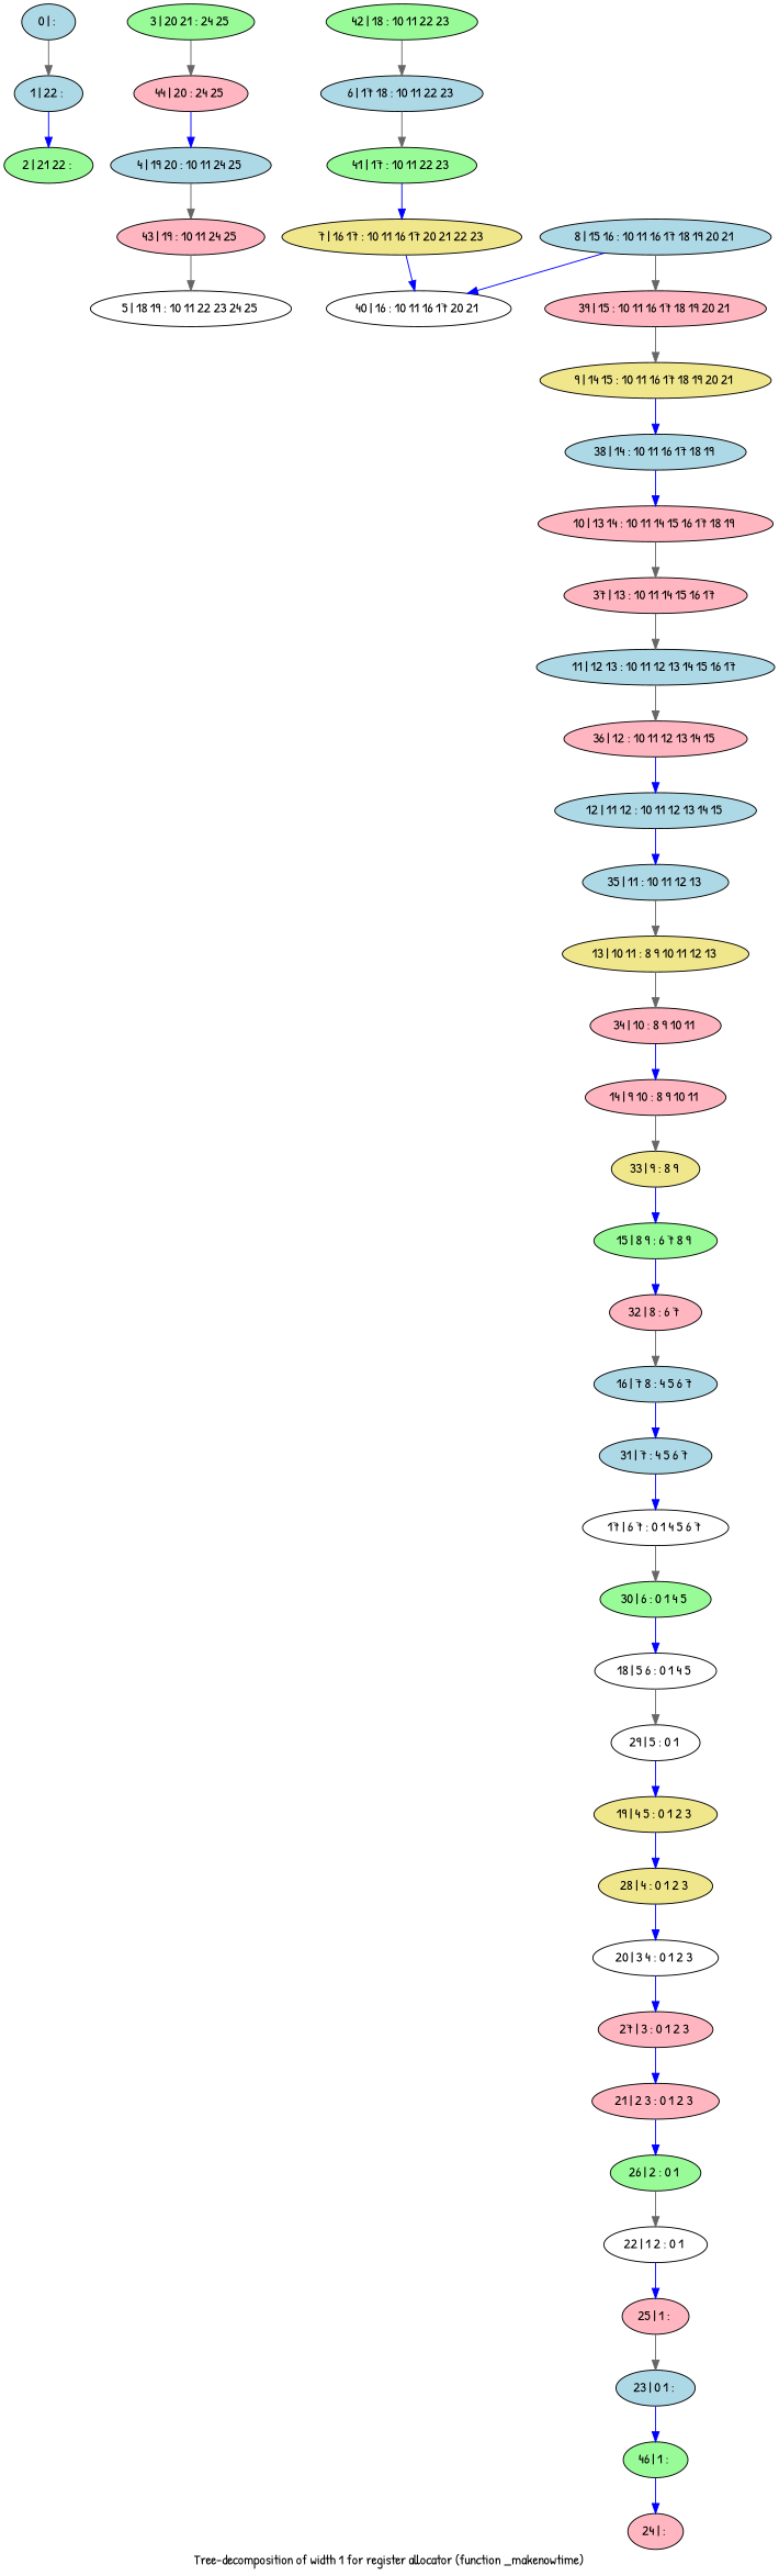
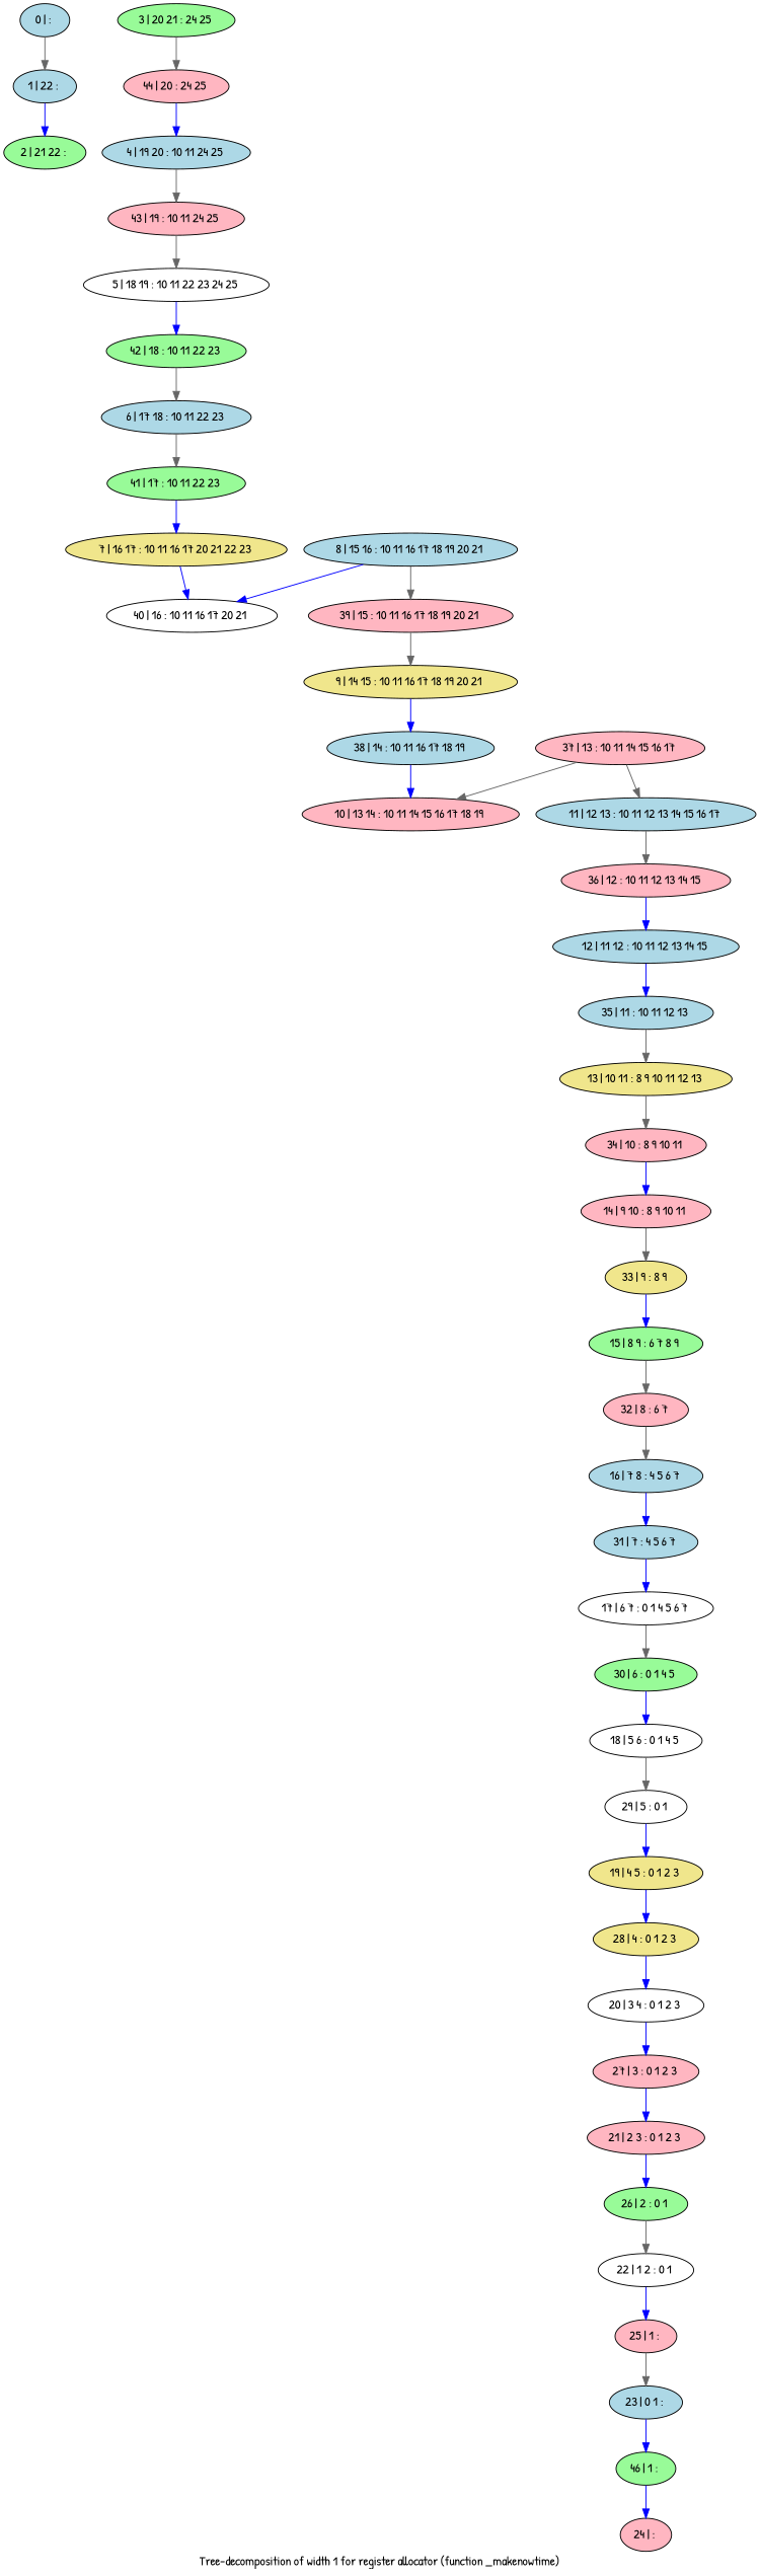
  digraph {
    fontname="Patrick Hand"
    label="Tree-decomposition of width 1 for register allocator (function _makenowtime)"
    node [fillcolor=lightpink fontname="Patrick Hand" style=filled]
    edge [color=blue fontname="Patrick Hand"]
    n1 [fillcolor=lightblue label="0 | : "]
    n2 [fillcolor=lightblue label="1 | 22 : "]
    n3 [fillcolor=palegreen label="2 | 21 22 : "]
    n4 [fillcolor=palegreen label="3 | 20 21 : 24 25 "]
    n5 [label="44 | 20 : 24 25 "]
    n6 [fillcolor=lightblue label="4 | 19 20 : 10 11 24 25 "]
    n7 [label="43 | 19 : 10 11 24 25 "]
    n8 [fillcolor=white label="5 | 18 19 : 10 11 22 23 24 25 "]
    n9 [fillcolor=palegreen label="42 | 18 : 10 11 22 23 "]
    n10 [fillcolor=lightblue label="6 | 17 18 : 10 11 22 23 "]
    n11 [fillcolor=palegreen label="41 | 17 : 10 11 22 23 "]
    n12 [fillcolor=khaki label="7 | 16 17 : 10 11 16 17 20 21 22 23 "]
    n13 [fillcolor=white label="40 | 16 : 10 11 16 17 20 21 "]
    n14 [fillcolor=lightblue label="8 | 15 16 : 10 11 16 17 18 19 20 21 "]
    n15 [label="39 | 15 : 10 11 16 17 18 19 20 21 "]
    n16 [fillcolor=khaki label="9 | 14 15 : 10 11 16 17 18 19 20 21 "]
    n17 [fillcolor=lightblue label="38 | 14 : 10 11 16 17 18 19 "]
    n18 [label="10 | 13 14 : 10 11 14 15 16 17 18 19 "]
    n19 [label="37 | 13 : 10 11 14 15 16 17 "]
    n20 [fillcolor=lightblue label="11 | 12 13 : 10 11 12 13 14 15 16 17 "]
    n21 [label="36 | 12 : 10 11 12 13 14 15 "]
    n22 [fillcolor=lightblue label="12 | 11 12 : 10 11 12 13 14 15 "]
    n23 [fillcolor=lightblue label="35 | 11 : 10 11 12 13 "]
    n24 [fillcolor=khaki label="13 | 10 11 : 8 9 10 11 12 13 "]
    n25 [label="34 | 10 : 8 9 10 11 "]
    n26 [label="14 | 9 10 : 8 9 10 11 "]
    n27 [fillcolor=khaki label="33 | 9 : 8 9 "]
    n28 [fillcolor=palegreen label="15 | 8 9 : 6 7 8 9 "]
    n29 [label="32 | 8 : 6 7 "]
    n30 [fillcolor=lightblue label="16 | 7 8 : 4 5 6 7 "]
    n31 [fillcolor=lightblue label="31 | 7 : 4 5 6 7 "]
    n32 [fillcolor=white label="17 | 6 7 : 0 1 4 5 6 7 "]
    n33 [fillcolor=palegreen label="30 | 6 : 0 1 4 5 "]
    n34 [fillcolor=white label="18 | 5 6 : 0 1 4 5 "]
    n35 [fillcolor=white label="29 | 5 : 0 1 "]
    n36 [fillcolor=khaki label="19 | 4 5 : 0 1 2 3 "]
    n37 [fillcolor=khaki label="28 | 4 : 0 1 2 3 "]
    n38 [fillcolor=white label="20 | 3 4 : 0 1 2 3 "]
    n39 [label="27 | 3 : 0 1 2 3 "]
    n40 [label="21 | 2 3 : 0 1 2 3 "]
    n41 [fillcolor=palegreen label="26 | 2 : 0 1 "]
    n42 [fillcolor=white label="22 | 1 2 : 0 1 "]
    n43 [label="25 | 1 : "]
    n44 [fillcolor=lightblue label="23 | 0 1 : "]
    n45 [fillcolor=palegreen label="46 | 1 : "]
    n46 [label="24 | : "]
    n1 -> n2 [color=gray40]
    n2 -> n3
    n4 -> n5 [color=gray40]
    n5 -> n6
    n6 -> n7 [color=gray40]
    n7 -> n8 [color=gray40]
+   n8 -> n9
    n9 -> n10 [color=gray40]
    n10 -> n11 [color=gray40]
    n11 -> n12
    n12 -> n13
    n14 -> n13
    n14 -> n15 [color=gray40]
    n15 -> n16 [color=gray40]
    n16 -> n17
    n17 -> n18
-   n18 -> n19 [color=gray40]
+   n19 -> n18 [color=gray40]
    n19 -> n20 [color=gray40]
    n20 -> n21 [color=gray40]
    n21 -> n22
    n22 -> n23
    n23 -> n24 [color=gray40]
    n24 -> n25 [color=gray40]
    n25 -> n26
    n26 -> n27 [color=gray40]
    n27 -> n28
-   n28 -> n29
+   n28 -> n29 [color=gray40]
    n29 -> n30 [color=gray40]
    n30 -> n31
    n31 -> n32
    n32 -> n33 [color=gray40]
    n33 -> n34
    n34 -> n35 [color=gray40]
    n35 -> n36
    n36 -> n37
    n37 -> n38
    n38 -> n39
    n39 -> n40
    n40 -> n41
    n41 -> n42 [color=gray40]
    n42 -> n43
    n43 -> n44 [color=gray40]
    n44 -> n45
    n45 -> n46
  }
